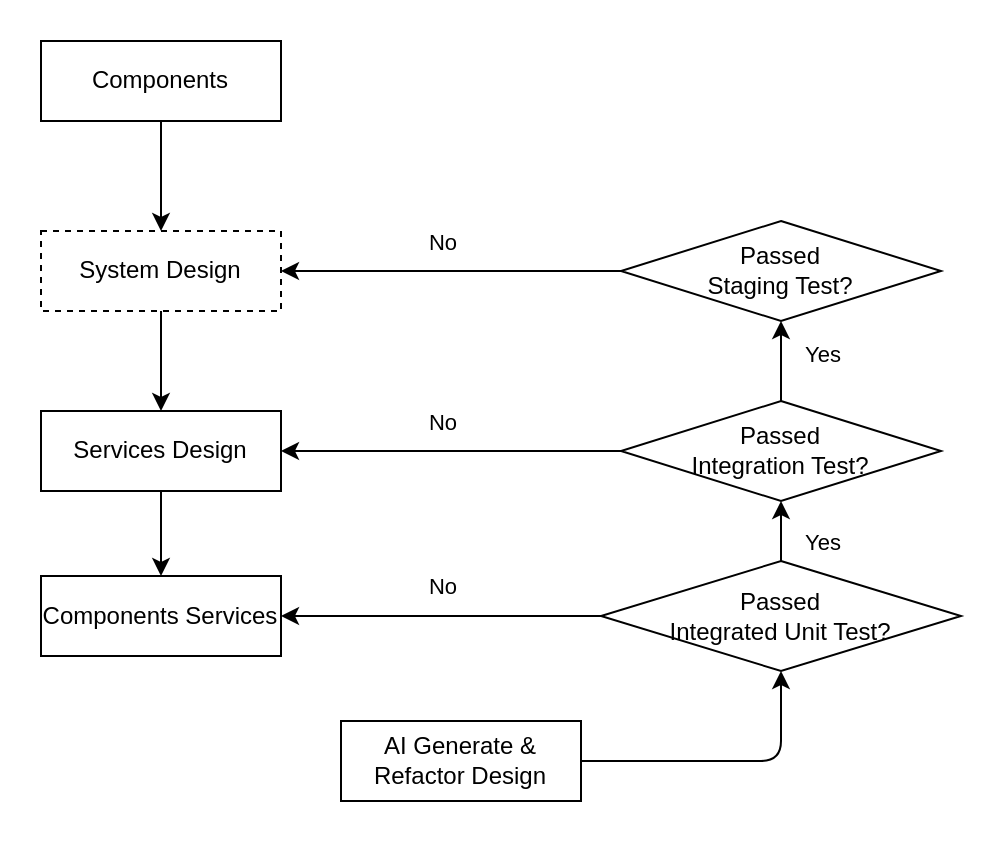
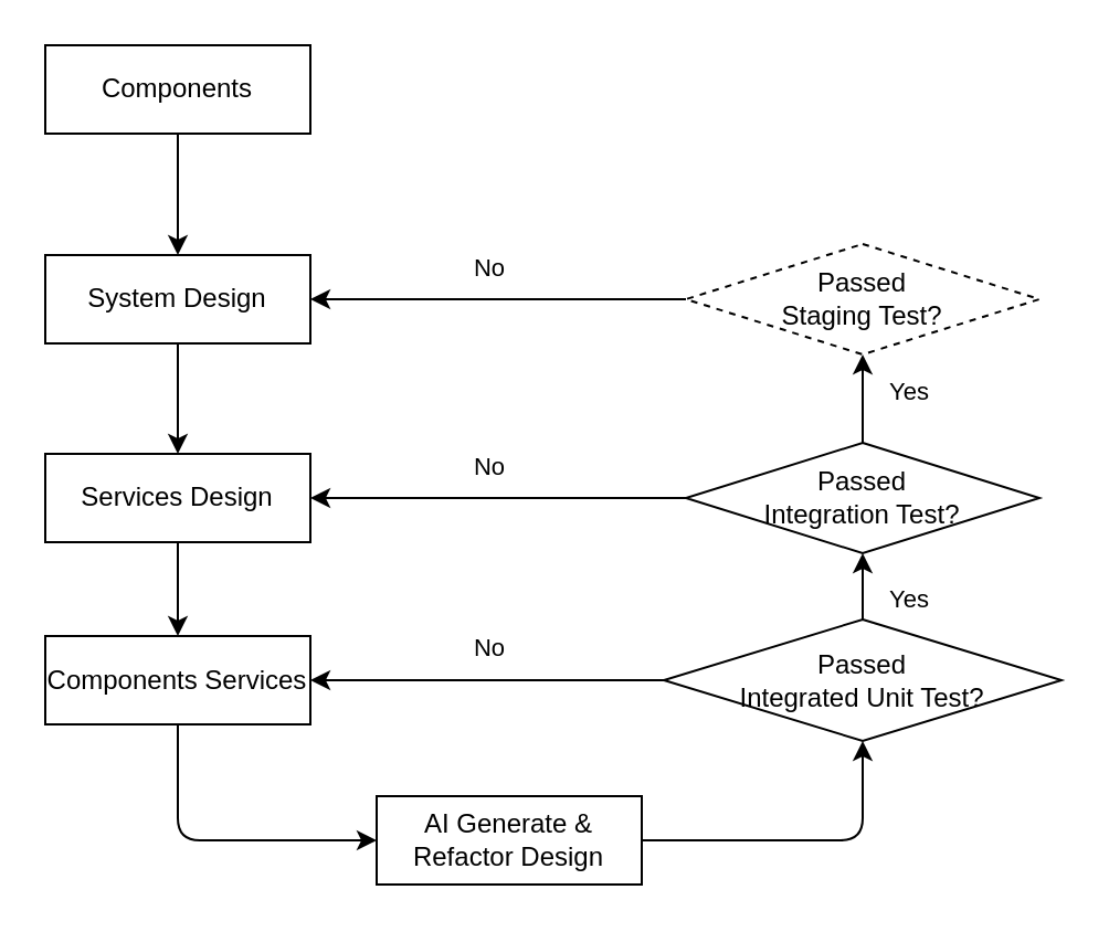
  <mxCell id="0" />
  <mxCell id="1" parent="0" />
  <mxCell id="2" value="" style="edgeStyle=none;html=1;" edge="1" parent="1" source="3" target="4"><mxGeometry relative="1" as="geometry" /></mxCell>
  <mxCell id="3" value="Components" style="rounded=0;whiteSpace=wrap;html=1;" vertex="1" parent="1"><mxGeometry x="20" y="20" width="120" height="40" as="geometry" /></mxCell>
- <mxCell id="4" value="System Design" style="rounded=0;whiteSpace=wrap;html=1;dashed=1;" vertex="1" parent="1"><mxGeometry x="20" y="115" width="120" height="40" as="geometry" /></mxCell>
+ <mxCell id="4" value="System Design" style="rounded=0;whiteSpace=wrap;html=1;" vertex="1" parent="1"><mxGeometry x="20" y="115" width="120" height="40" as="geometry" /></mxCell>
  <mxCell id="5" style="edgeStyle=orthogonalEdgeStyle;html=1;entryX=0.5;entryY=0;entryDx=0;entryDy=0;" edge="1" parent="1" source="6" target="21"><mxGeometry relative="1" as="geometry" /></mxCell>
  <mxCell id="6" value="Services Design" style="rounded=0;whiteSpace=wrap;html=1;" vertex="1" parent="1"><mxGeometry x="20" y="205" width="120" height="40" as="geometry" /></mxCell>
  <mxCell id="7" style="edgeStyle=none;html=1;entryX=0.5;entryY=0;entryDx=0;entryDy=0;exitX=0.5;exitY=1;exitDx=0;exitDy=0;" edge="1" parent="1" source="4" target="6"><mxGeometry relative="1" as="geometry"><mxPoint x="80" y="180" as="sourcePoint" /></mxGeometry></mxCell>
+ <mxCell id="8" style="edgeStyle=orthogonalEdgeStyle;html=1;entryX=0;entryY=0.5;entryDx=0;entryDy=0;exitX=0.5;exitY=1;exitDx=0;exitDy=0;" edge="1" parent="1" source="21" target="10"><mxGeometry relative="1" as="geometry"><mxPoint x="80" y="340" as="sourcePoint" /><Array as="points"><mxPoint x="80" y="380" /></Array></mxGeometry></mxCell>
  <mxCell id="9" style="edgeStyle=orthogonalEdgeStyle;html=1;entryX=0.5;entryY=1;entryDx=0;entryDy=0;" edge="1" parent="1" source="10" target="15"><mxGeometry relative="1" as="geometry" /></mxCell>
  <mxCell id="10" value="AI Generate &amp;amp; Refactor Design" style="rounded=0;whiteSpace=wrap;html=1;" vertex="1" parent="1"><mxGeometry x="170" y="360" width="120" height="40" as="geometry" /></mxCell>
  <mxCell id="11" style="edgeStyle=orthogonalEdgeStyle;html=1;entryX=0.5;entryY=1;entryDx=0;entryDy=0;" edge="1" parent="1" source="15" target="20"><mxGeometry relative="1" as="geometry" /></mxCell>
  <mxCell id="12" value="Yes" style="edgeLabel;html=1;align=center;verticalAlign=middle;resizable=0;points=[];" vertex="1" connectable="0" parent="11"><mxGeometry x="0.549" y="-3" relative="1" as="geometry"><mxPoint x="17" y="13" as="offset" /></mxGeometry></mxCell>
  <mxCell id="13" style="edgeStyle=orthogonalEdgeStyle;html=1;entryX=1;entryY=0.5;entryDx=0;entryDy=0;" edge="1" parent="1" source="15" target="21"><mxGeometry relative="1" as="geometry" /></mxCell>
  <mxCell id="14" value="No" style="edgeLabel;html=1;align=center;verticalAlign=middle;resizable=0;points=[];" vertex="1" connectable="0" parent="13"><mxGeometry x="0.159" y="-1" relative="1" as="geometry"><mxPoint x="13" y="-14" as="offset" /></mxGeometry></mxCell>
  <mxCell id="15" value="Passed &lt;br&gt;Integrated Unit Test?" style="rhombus;whiteSpace=wrap;html=1;" vertex="1" parent="1"><mxGeometry x="300" y="280" width="180" height="55" as="geometry" /></mxCell>
  <mxCell id="16" style="edgeStyle=orthogonalEdgeStyle;html=1;entryX=0.5;entryY=1;entryDx=0;entryDy=0;" edge="1" parent="1" source="20" target="24"><mxGeometry relative="1" as="geometry" /></mxCell>
  <mxCell id="17" value="Yes" style="edgeLabel;html=1;align=center;verticalAlign=middle;resizable=0;points=[];" vertex="1" connectable="0" parent="16"><mxGeometry x="0.646" y="-2" relative="1" as="geometry"><mxPoint x="18" y="9" as="offset" /></mxGeometry></mxCell>
  <mxCell id="18" style="edgeStyle=orthogonalEdgeStyle;html=1;entryX=1;entryY=0.5;entryDx=0;entryDy=0;" edge="1" parent="1" source="20" target="6"><mxGeometry relative="1" as="geometry" /></mxCell>
  <mxCell id="19" value="No" style="edgeLabel;html=1;align=center;verticalAlign=middle;resizable=0;points=[];" vertex="1" connectable="0" parent="18"><mxGeometry x="0.108" y="-1" relative="1" as="geometry"><mxPoint x="4" y="-14" as="offset" /></mxGeometry></mxCell>
  <mxCell id="20" value="Passed &lt;br&gt;Integration Test?" style="rhombus;whiteSpace=wrap;html=1;" vertex="1" parent="1"><mxGeometry x="310" y="200" width="160" height="50" as="geometry" /></mxCell>
  <mxCell id="21" value="Components Services" style="rounded=0;whiteSpace=wrap;html=1;" vertex="1" parent="1"><mxGeometry x="20" y="287.5" width="120" height="40" as="geometry" /></mxCell>
  <mxCell id="22" style="edgeStyle=orthogonalEdgeStyle;html=1;entryX=1;entryY=0.5;entryDx=0;entryDy=0;" edge="1" parent="1" source="24" target="4"><mxGeometry relative="1" as="geometry" /></mxCell>
  <mxCell id="23" value="No" style="edgeLabel;html=1;align=center;verticalAlign=middle;resizable=0;points=[];" vertex="1" connectable="0" parent="22"><mxGeometry x="0.166" y="-4" relative="1" as="geometry"><mxPoint x="9" y="-11" as="offset" /></mxGeometry></mxCell>
- <mxCell id="24" value="Passed &lt;br&gt;Staging Test?" style="rhombus;whiteSpace=wrap;html=1;" vertex="1" parent="1"><mxGeometry x="310" y="110" width="160" height="50" as="geometry" /></mxCell>
+ <mxCell id="24" value="Passed &lt;br&gt;Staging Test?" style="rhombus;whiteSpace=wrap;html=1;dashed=1;" vertex="1" parent="1"><mxGeometry x="310" y="110" width="160" height="50" as="geometry" /></mxCell>
